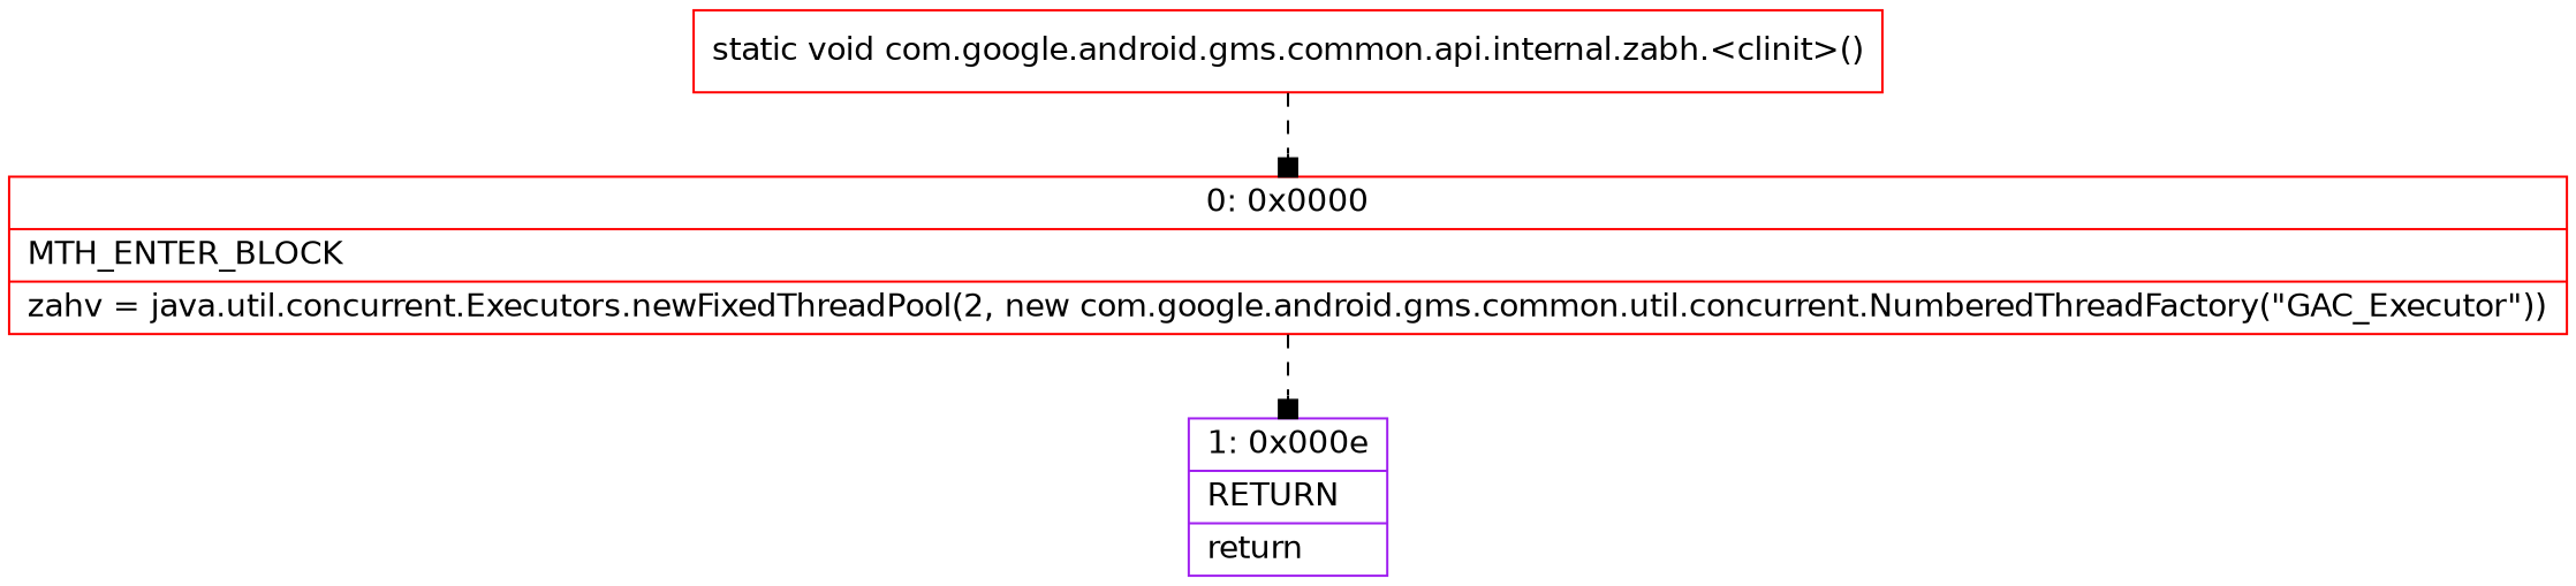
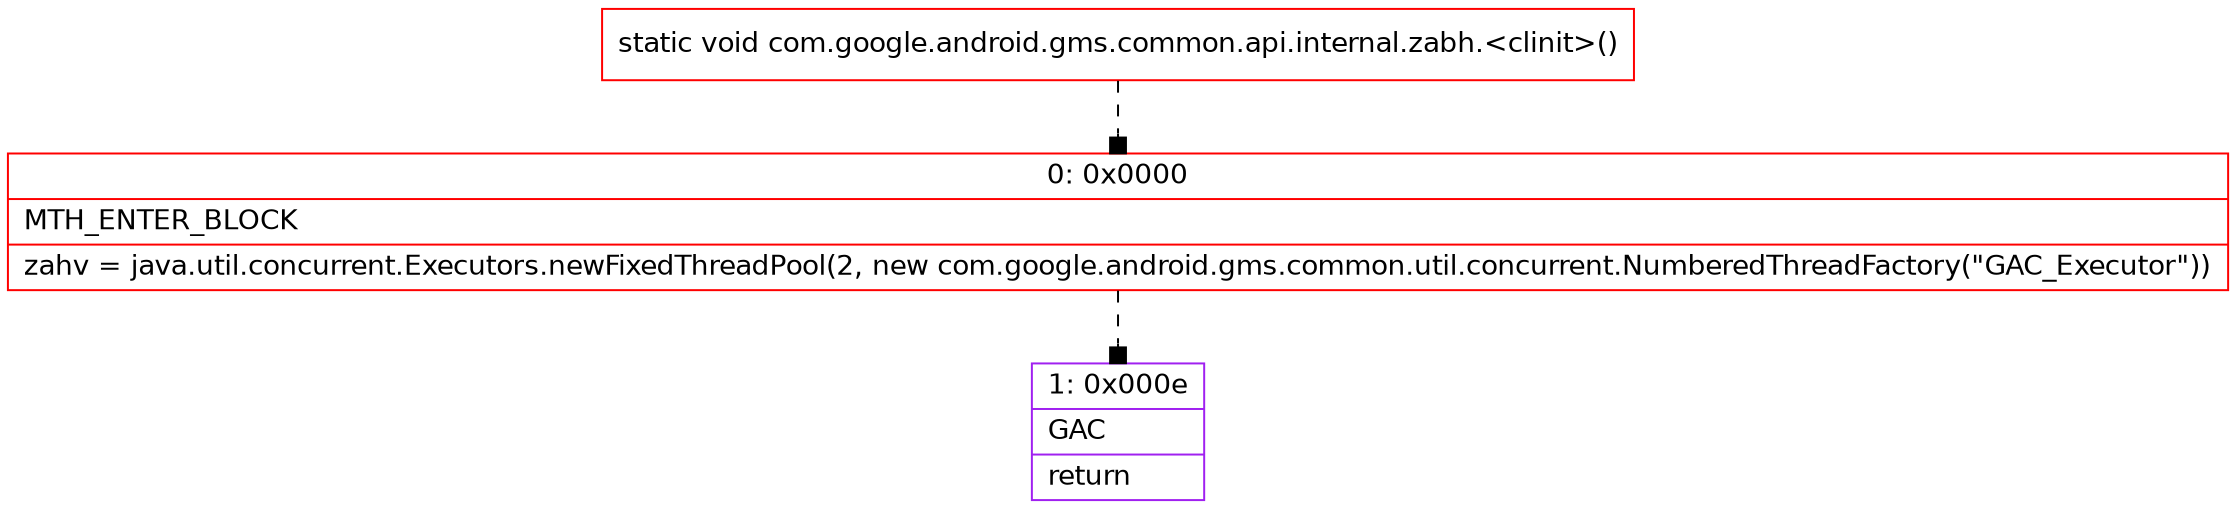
  digraph {
    fontname="DejaVu Sans"
    node [shape=record color=red fontname="DejaVu Sans"]
    edge [style=dashed arrowhead=box fontname="DejaVu Sans"]
    n1 [label="{0\:\ 0x0000|MTH_ENTER_BLOCK\l|zahv = java.util.concurrent.Executors.newFixedThreadPool(2, new com.google.android.gms.common.util.concurrent.NumberedThreadFactory(\"GAC_Executor\"))\l}"]
-   n2 [label="{1\:\ 0x000e|RETURN\l|return\l}" color=purple]
+   n2 [label="{1\:\ 0x000e|GAC\l|return\l}" color=purple]
    n3 [label="{static void com.google.android.gms.common.api.internal.zabh.\<clinit\>() }"]
    n1 -> n2
    n3 -> n1
  }
